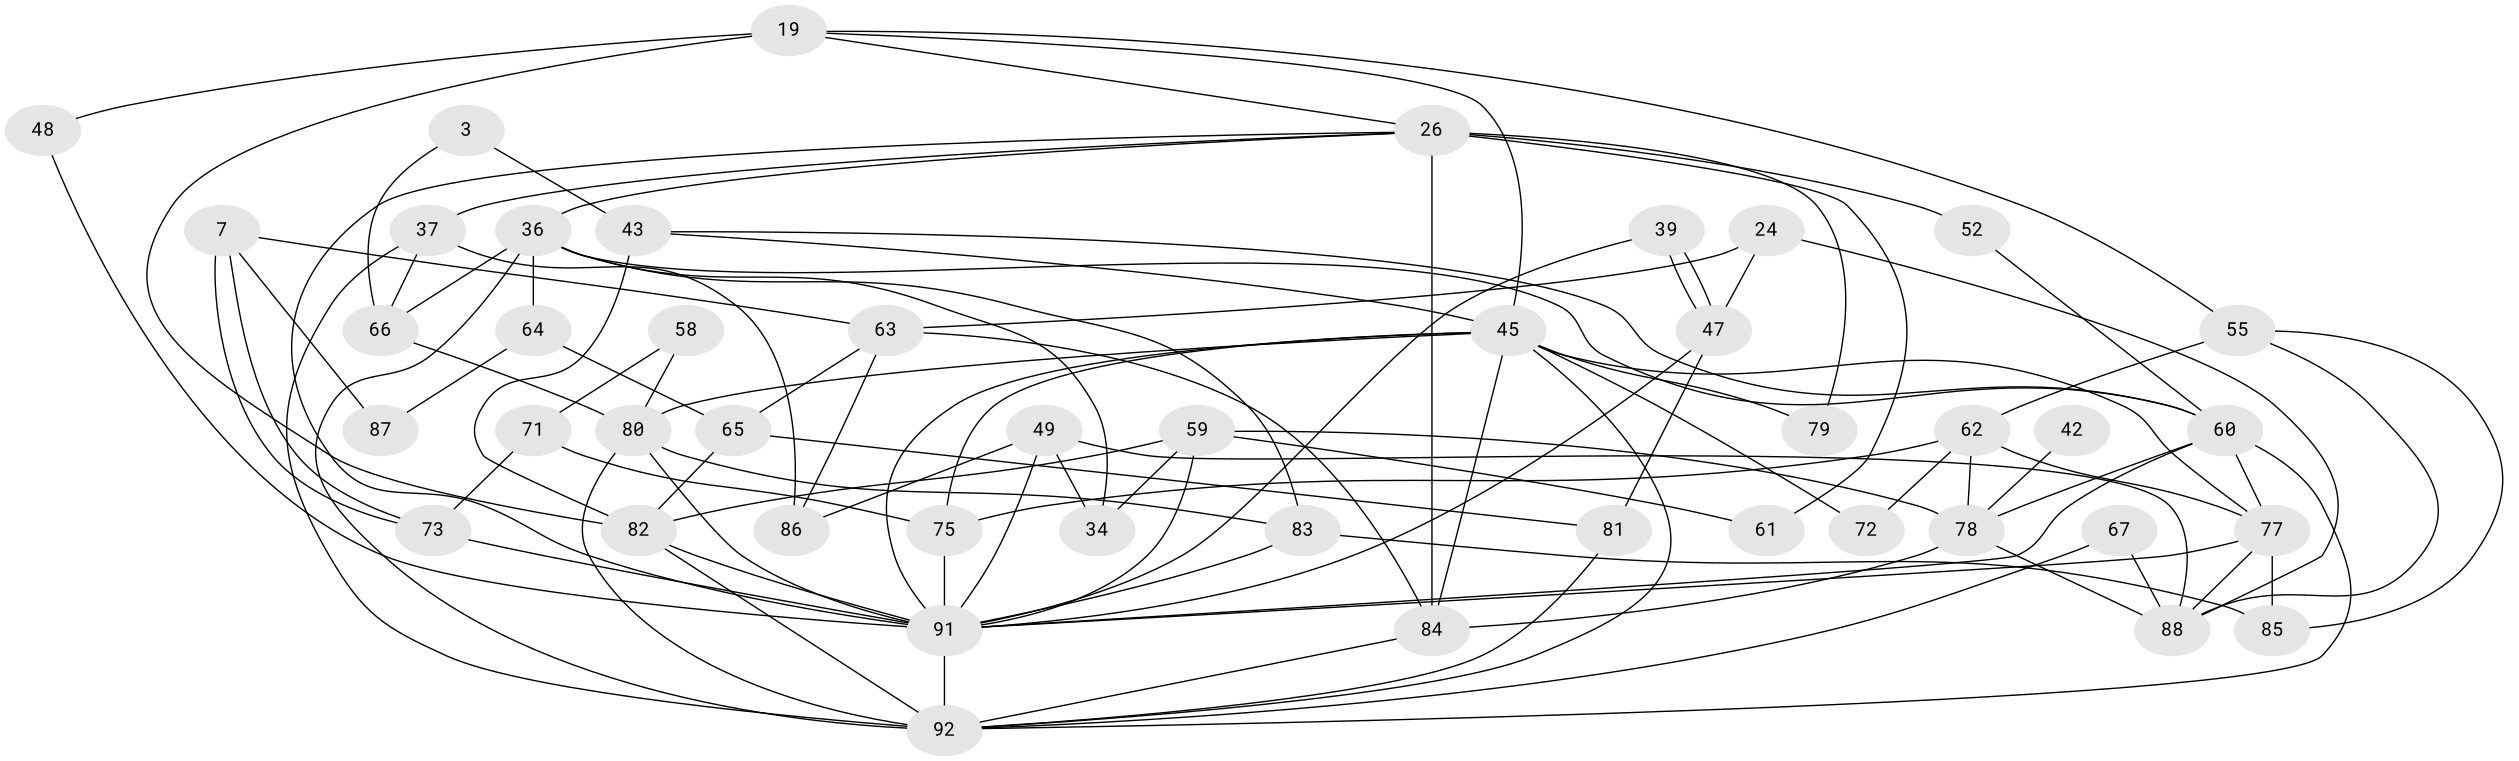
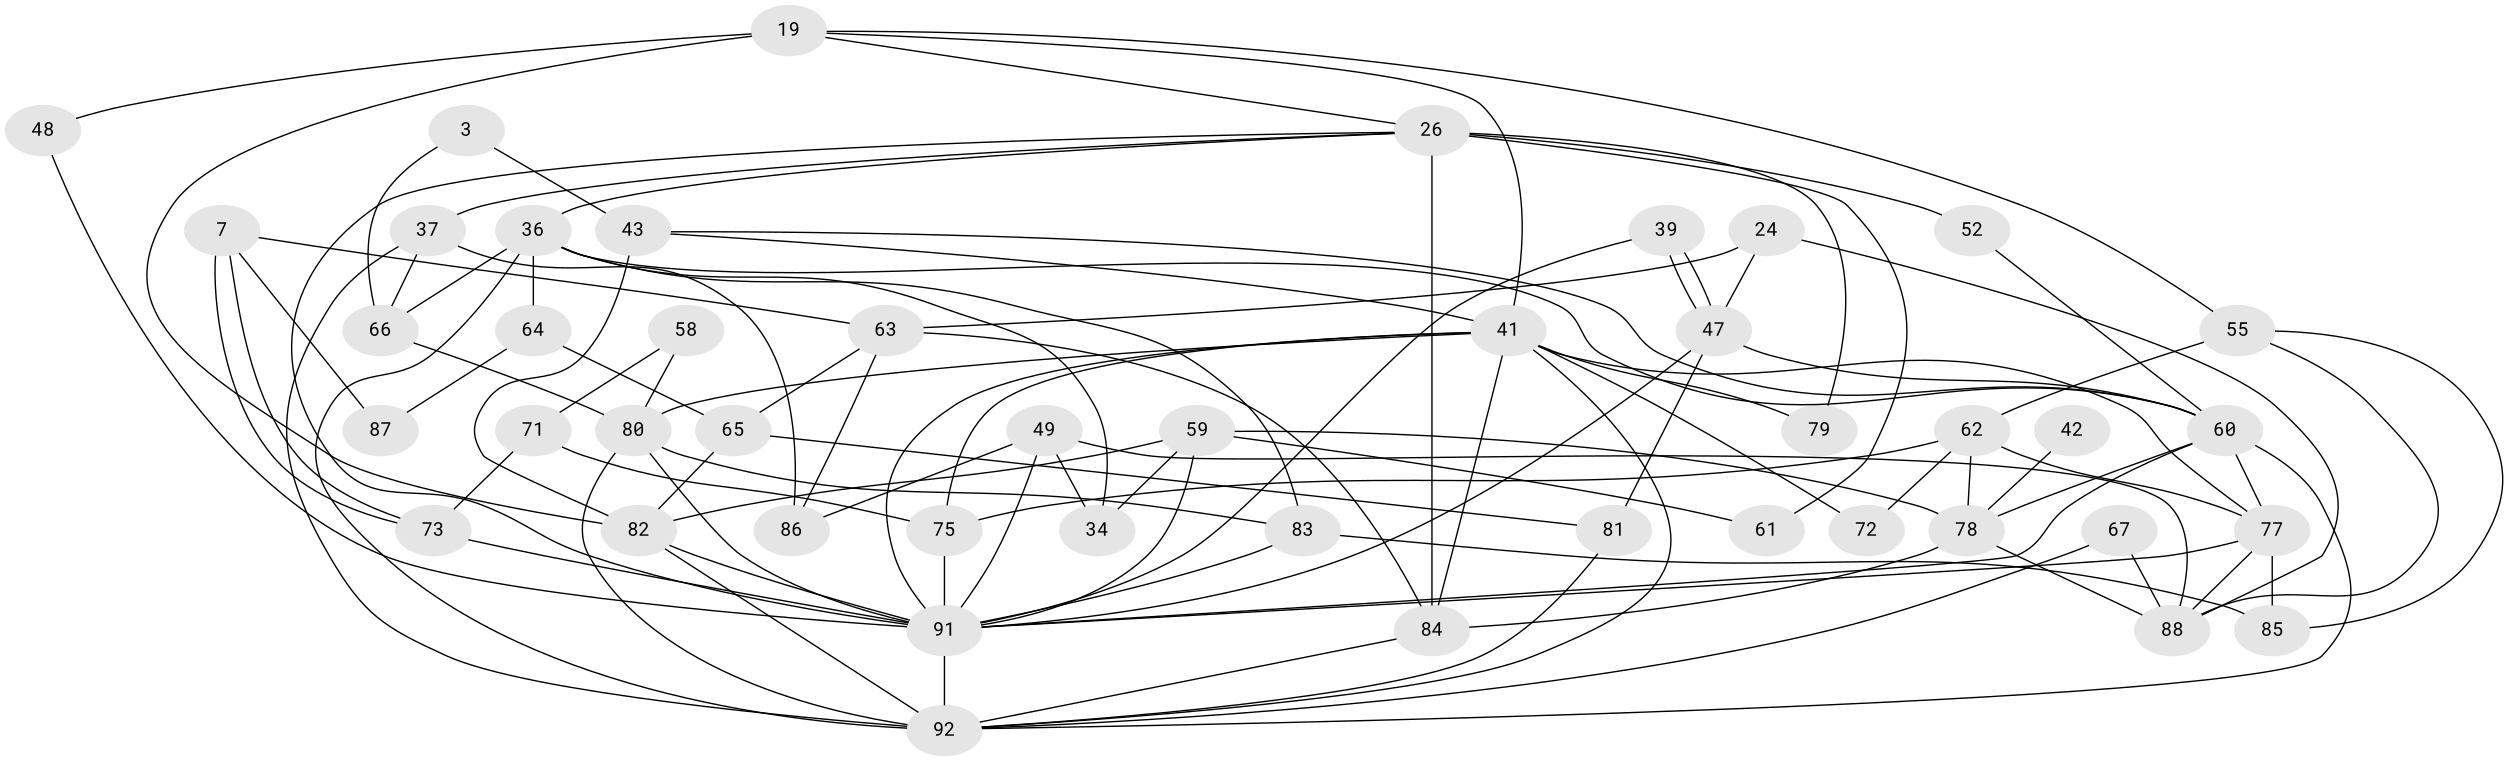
  graph {
    fontname="Roboto Mono"
    node [color=gray90 fontname="Roboto Mono" style=filled]
    edge [fontname="Roboto Mono"]
    43 [super="+38"]
-   45 [super="+27+6"]
+   45 [super="+27+6" label=41]
    82 [super="+30"]
    60 [super="+46+23"]
    3
    66
    80 [super="+29+69+20"]
    7
    63
    73
    87
    84 [super="+70"]
    86
    65
    91 [super="+9+50+21+76+68"]
    26 [super="+10+25"]
    36 [super="+22+17"]
    37
    52
    61
    79 [super="+56"]
    19
    48
    55 [super="+33+40"]
    92 [super="+89+57"]
    72
    75 [super="+51"]
    77 [super="+44"]
    88 [super="+41"]
    62
    85
    47 [super="+14+16"]
    81
    24
    64
    n36 [label=34 super="+5"]
    83 [super="+15"]
    78 [super="+31"]
    39
    42
    49
    58
    71
    59 [super="+2"]
    67
    43 -- 45
    43 -- 82 [weight=2]
    43 -- 60
    45 -- 80 [weight=2]
    45 -- 84
    45 -- 91
    45 -- 79 [weight=2]
    45 -- 92 [weight=2]
    45 -- 72
    45 -- 75
    45 -- 77 [weight=2]
    82 -- 91
    82 -- 92
    60 -- 91
    60 -- 92
    60 -- 77
    60 -- 78
    3 -- 43
    3 -- 66
    66 -- 80
    80 -- 91
    80 -- 92 [weight=4]
    80 -- 83 [weight=2]
    7 -- 63
    7 -- 73
    7 -- 73
    7 -- 87
    63 -- 84
    63 -- 86
    63 -- 65
    73 -- 91 [weight=2]
    84 -- 92 [weight=3]
    65 -- 82
    65 -- 81
    91 -- 92 [weight=2]
    26 -- 84 [weight=2]
    26 -- 91
    26 -- 36 [weight=2]
    26 -- 37
    26 -- 52 [weight=2]
    26 -- 61
    26 -- 79 [weight=2]
    36 -- 60
    36 -- 66
    36 -- 92 [weight=3]
    36 -- 64
    36 -- n36
    36 -- 83
    37 -- 66
    37 -- 86
    37 -- 92 [weight=2]
    52 -- 60
    19 -- 45
    19 -- 82 [weight=2]
    19 -- 26
    19 -- 48
    19 -- 55
    48 -- 91
    55 -- 88
    55 -- 62
    55 -- 85
    75 -- 91 [weight=3]
    77 -- 91
    77 -- 88
    77 -- 85
    62 -- 72
    62 -- 75
    62 -- 77
    62 -- 78
+   47 -- 60 [weight=2]
    47 -- 91
    47 -- 81
    81 -- 92
    24 -- 63
    24 -- 88
    24 -- 47
    64 -- 87
    64 -- 65
    83 -- 91
    83 -- 85 [weight=2]
    78 -- 84 [weight=2]
    78 -- 88 [weight=2]
    39 -- 91
    39 -- 47 [weight=2]
    39 -- 47
    42 -- 78 [weight=2]
    49 -- 86
    49 -- 91
    49 -- 88
    49 -- n36
    58 -- 80
    58 -- 71
    71 -- 73
    71 -- 75
    59 -- 82
    59 -- 91 [weight=4]
    59 -- 61
    59 -- n36 [weight=2]
    59 -- 78 [weight=2]
    67 -- 92 [weight=2]
    67 -- 88
  }
